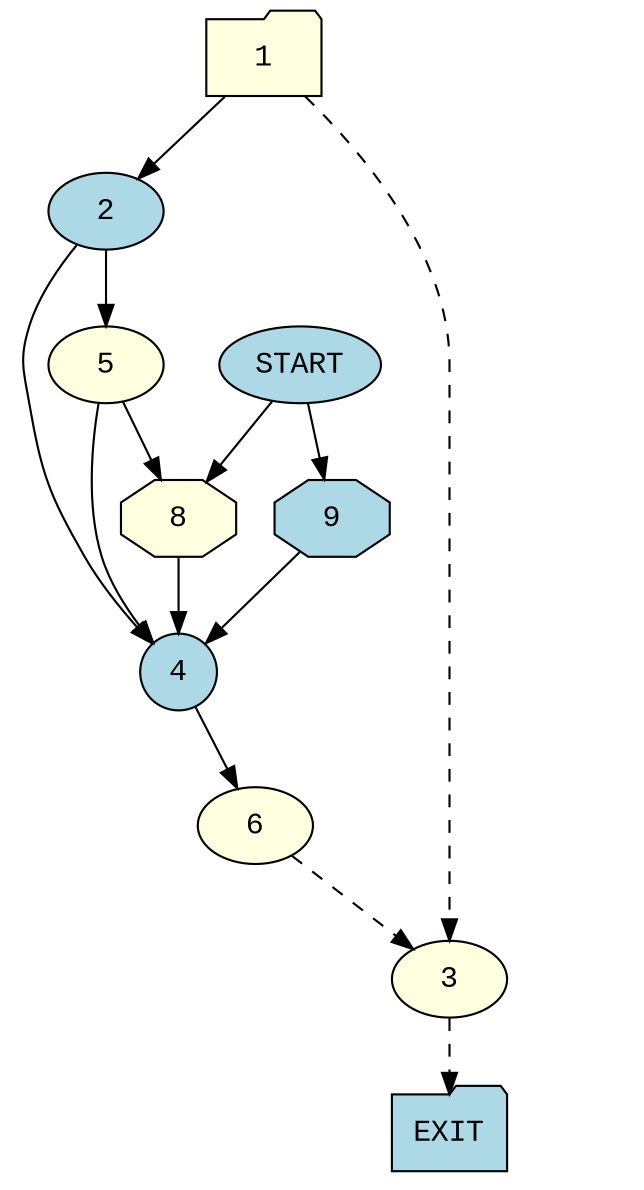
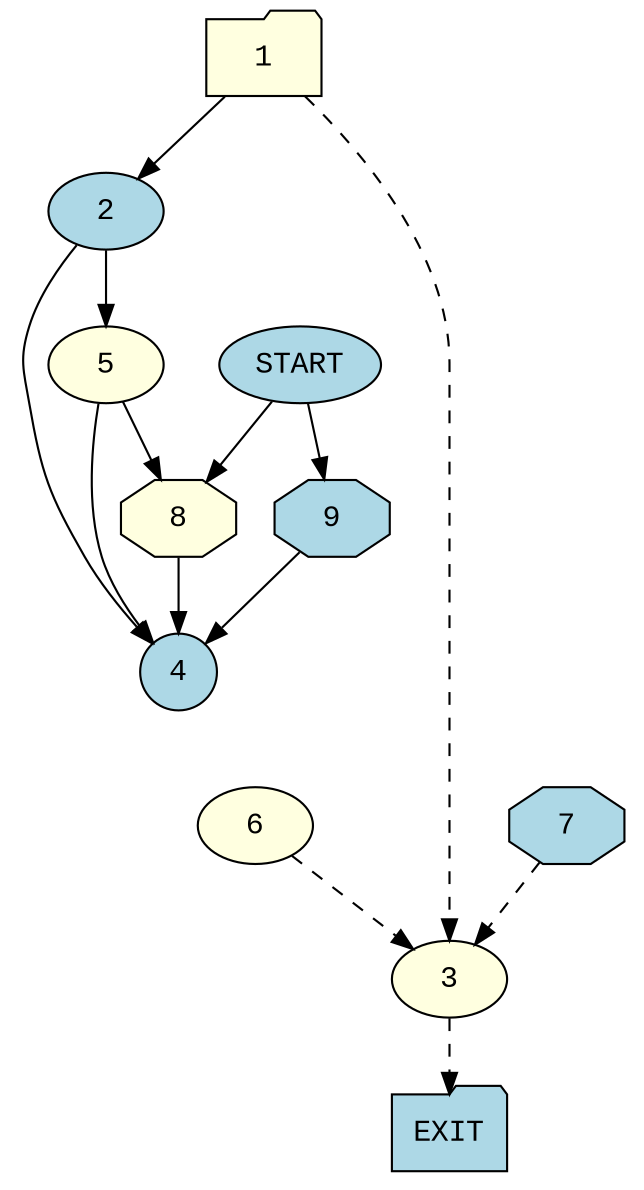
  digraph {
    fontname="Liberation Mono"
    node [fillcolor=lightblue fontname="Liberation Mono" shape=ellipse style=filled]
    edge [fontname="Liberation Mono" style=solid]
    n1 [label=START]
    9 [shape=octagon]
    8 [fillcolor=lightyellow shape=octagon]
    1 [fillcolor=lightyellow shape=folder]
    2
    3 [fillcolor=lightyellow]
    4 [shape=circle]
    n8 [label=EXIT shape=folder]
    5 [fillcolor=lightyellow]
    6 [fillcolor=lightyellow]
+   7 [shape=octagon]
    n1 -> 9
    n1 -> 8
    9 -> 4
    8 -> 4
    1 -> 2
    1 -> 3 [style=dashed]
    2 -> 4
    2 -> 5
    3 -> n8 [style=dashed]
-   4 -> 6
    5 -> 8
    5 -> 4
    6 -> 3 [style=dashed]
+   7 -> 3 [style=dashed]
  }
